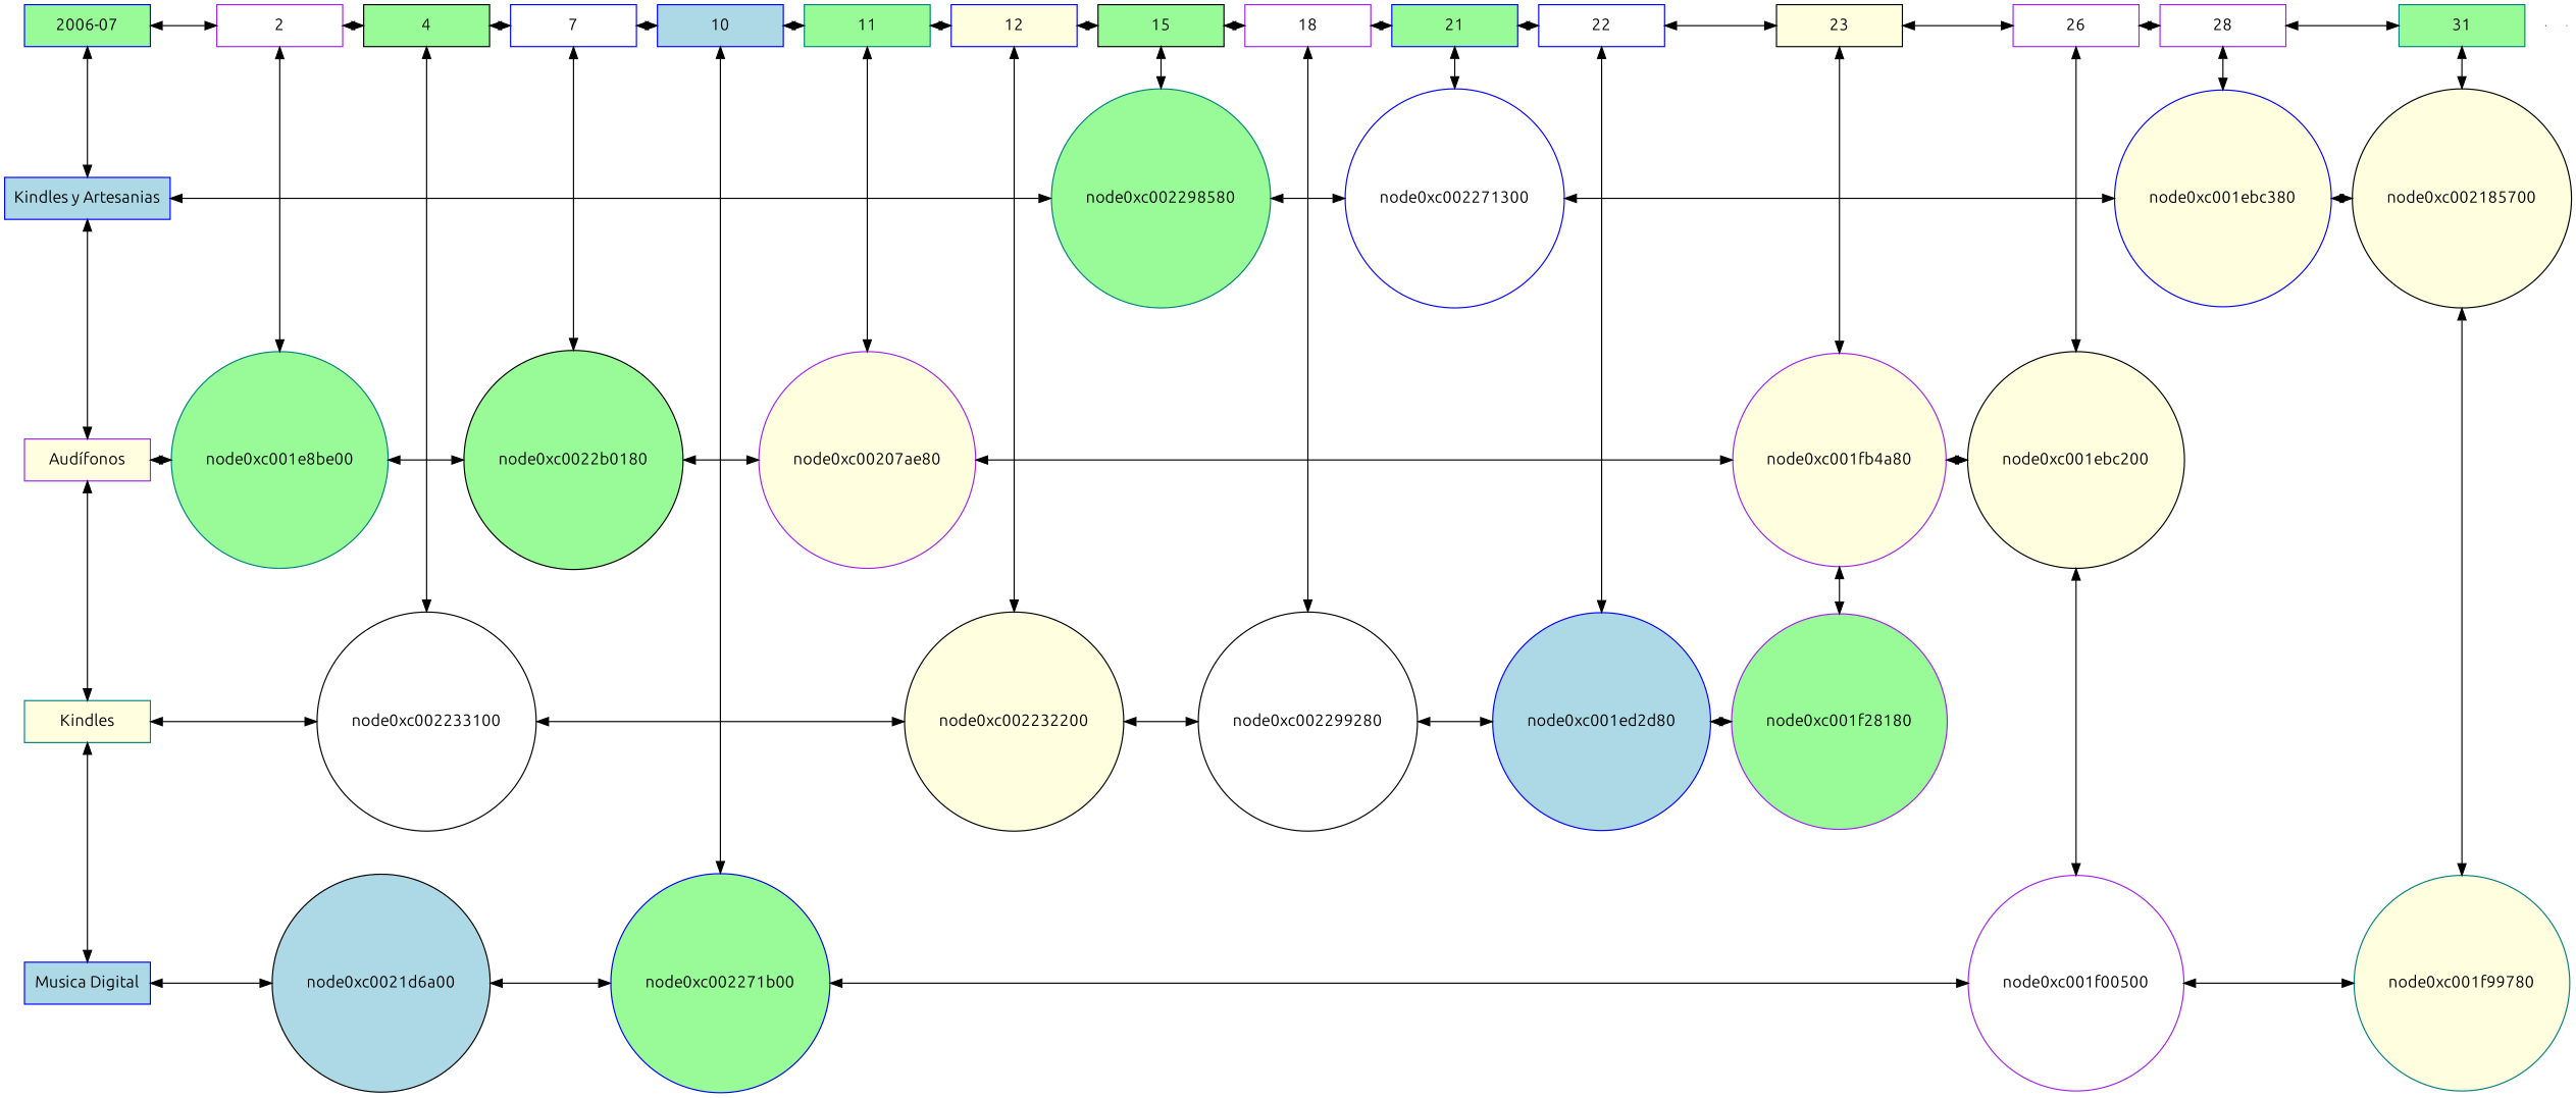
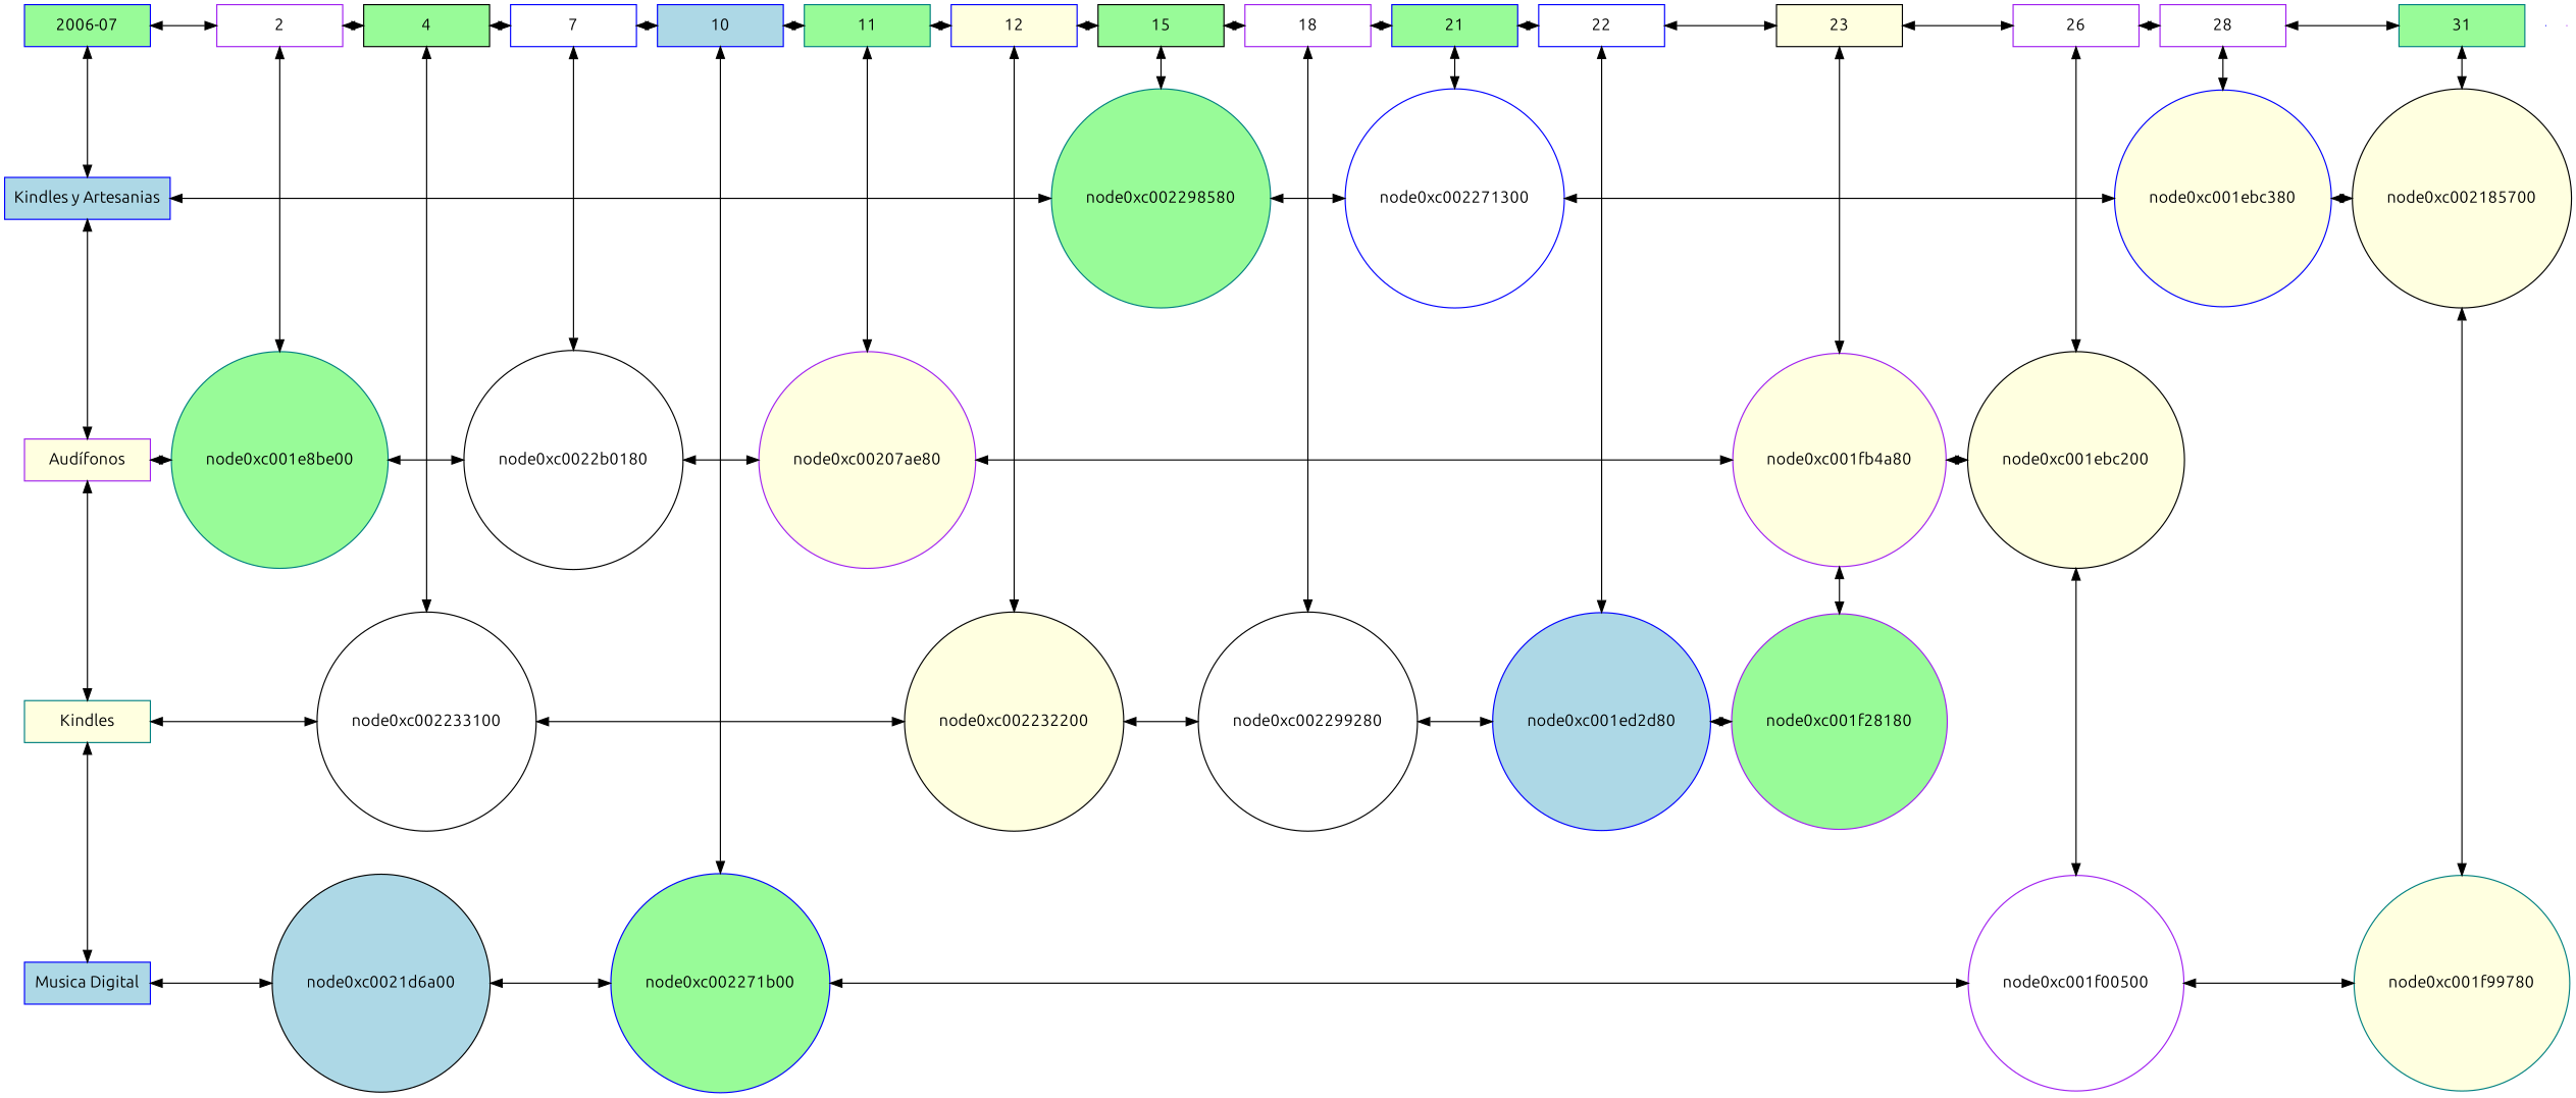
  digraph {
    fontname=Ubuntu
    node [color=blue fillcolor=lightyellow fontname=Ubuntu group=1 shape=box style=filled]
    edge [dir=both fontname=Ubuntu]
    n1 [fillcolor=palegreen label="2006-07" width=1.5]
    n2 [color=purple fillcolor=white group=2 label=2 width=1.5]
    n3 [color=black fillcolor=palegreen group=4 label=4 width=1.5]
    n4 [fillcolor=white group=7 label=7 width=1.5]
    n5 [fillcolor=lightblue group=10 label=10 width=1.5]
    n6 [color=teal fillcolor=palegreen group=11 label=11 width=1.5]
    n7 [group=12 label=12 width=1.5]
    n8 [color=black fillcolor=palegreen group=15 label=15 width=1.5]
    n9 [color=purple fillcolor=white group=18 label=18 width=1.5]
    n10 [fillcolor=palegreen group=21 label=21 width=1.5]
    n11 [fillcolor=white group=22 label=22 width=1.5]
    n12 [color=black group=23 label=23 width=1.5]
    n13 [color=purple fillcolor=white group=26 label=26 width=1.5]
    node0xc001ebc380 [group=28 shape=circle width=0.5]
    node0xc002185700 [color=black group=31 shape=circle width=0.5]
    n16 [color=purple fillcolor=white group=28 label=28 width=1.5]
    n17 [color=teal fillcolor=palegreen group=31 label=31 width=1.5]
    n18 [fillcolor=lightblue label="Kindles y Artesanias" width=1.5]
    node0xc002298580 [color=teal fillcolor=palegreen group=15 shape=circle width=0.5]
    node0xc002271300 [fillcolor=white group=21 shape=circle width=0.5]
    n21 [color=purple label="Audífonos" width=1.5]
    node0xc001e8be00 [color=teal fillcolor=palegreen group=2 shape=circle width=0.5]
-   node0xc0022b0180 [color=black fillcolor=palegreen group=7 shape=circle width=0.5]
+   node0xc0022b0180 [color=black fillcolor=white group=7 shape=circle width=0.5]
    node0xc00207ae80 [color=purple group=11 shape=circle width=0.5]
    node0xc001fb4a80 [color=purple group=23 shape=circle width=0.5]
    node0xc001ebc200 [color=black group=26 shape=circle width=0.5]
    n27 [color=teal label=Kindles width=1.5]
    node0xc002233100 [color=black fillcolor=white group=4 shape=circle width=0.5]
    node0xc002232200 [color=black group=12 shape=circle width=0.5]
    node0xc002299280 [color=black fillcolor=white group=18 shape=circle width=0.5]
    node0xc001ed2d80 [fillcolor=lightblue group=22 shape=circle width=0.5]
    node0xc001f28180 [color=purple fillcolor=palegreen group=23 shape=circle width=0.5]
    n33 [fillcolor=lightblue label="Musica Digital" width=1.5]
    node0xc0021d6a00 [color=black fillcolor=lightblue group=7 shape=circle width=0.5]
    node0xc002271b00 [fillcolor=palegreen group=10 shape=circle width=0.5]
    node0xc001f00500 [color=purple fillcolor=white group=26 shape=circle width=0.5]
    node0xc001f99780 [color=teal group=31 shape=circle width=0.5]
    e0 [shape=point width=0 group=""]
    e1 [color=purple fillcolor=palegreen shape=point width=0 group=""]
    subgraph sub_1 {
      rank=same
      n1
      n2
    }
    subgraph sub_2 {
      rank=same
      n2
      n3
    }
    subgraph sub_3 {
      rank=same
      n3
      n4
    }
    subgraph sub_4 {
      rank=same
      n4
      n5
    }
    subgraph sub_5 {
      rank=same
      n5
      n6
    }
    subgraph sub_6 {
      rank=same
      n6
      n7
    }
    subgraph sub_7 {
      rank=same
      n7
      n8
    }
    subgraph sub_8 {
      rank=same
      n8
      n9
    }
    subgraph sub_9 {
      rank=same
      n9
      n10
    }
    subgraph sub_10 {
      rank=same
      n10
      n11
    }
    subgraph sub_11 {
      rank=same
      n11
      n12
    }
    subgraph sub_12 {
      rank=same
      n12
      n13
    }
    subgraph sub_13 {
      rank=same
      node0xc001ebc380
      node0xc002185700
    }
    subgraph sub_14 {
      rank=same
      n13
      n16
    }
    subgraph sub_15 {
      rank=same
      n16
      n17
    }
    subgraph sub_16 {
      rank=same
      n18
      node0xc002298580
    }
    subgraph sub_17 {
      rank=same
      node0xc002298580
      node0xc002271300
    }
    subgraph sub_18 {
      rank=same
      node0xc001ebc380
      node0xc002271300
    }
    subgraph sub_19 {
      rank=same
      n21
      node0xc001e8be00
    }
    subgraph sub_20 {
      rank=same
      node0xc001e8be00
      node0xc0022b0180
    }
    subgraph sub_21 {
      rank=same
      node0xc0022b0180
      node0xc00207ae80
    }
    subgraph sub_22 {
      rank=same
      node0xc00207ae80
      node0xc001fb4a80
    }
    subgraph sub_23 {
      rank=same
      node0xc001fb4a80
      node0xc001ebc200
    }
    subgraph sub_24 {
      rank=same
      n27
      node0xc002233100
    }
    subgraph sub_25 {
      rank=same
      node0xc002233100
      node0xc002232200
    }
    subgraph sub_26 {
      rank=same
      node0xc002232200
      node0xc002299280
    }
    subgraph sub_27 {
      rank=same
      node0xc002299280
      node0xc001ed2d80
    }
    subgraph sub_28 {
      rank=same
      node0xc001ed2d80
      node0xc001f28180
    }
    subgraph sub_29 {
      rank=same
      n33
      node0xc0021d6a00
    }
    subgraph sub_30 {
      rank=same
      node0xc0021d6a00
      node0xc002271b00
    }
    subgraph sub_31 {
      rank=same
      node0xc002271b00
      node0xc001f00500
    }
    subgraph sub_32 {
      rank=same
      node0xc001f00500
      node0xc001f99780
    }
    n1 -> n2
    n1 -> n18
    n2 -> n3
    n2 -> node0xc001e8be00
    n3 -> n4
    n3 -> node0xc002233100
    n4 -> n5
    n4 -> node0xc0022b0180
    n5 -> n6
    n5 -> node0xc002271b00
    n6 -> n7
    n6 -> node0xc00207ae80
    n7 -> n8
    n7 -> node0xc002232200
    n8 -> n9
    n8 -> node0xc002298580
    n9 -> n10
    n9 -> node0xc002299280
    n10 -> n11
    n10 -> node0xc002271300
    n11 -> n12
    n11 -> node0xc001ed2d80
    n12 -> n13
    n12 -> node0xc001fb4a80
    n13 -> n16
    n13 -> node0xc001ebc200
    node0xc001ebc380 -> node0xc002185700
    node0xc002185700 -> node0xc001f99780
    n16 -> node0xc001ebc380
    n16 -> n17
    n17 -> node0xc002185700
    n18 -> node0xc002298580
    n18 -> n21
    node0xc002298580 -> node0xc002271300
    node0xc002271300 -> node0xc001ebc380
    n21 -> node0xc001e8be00
    n21 -> n27
    node0xc001e8be00 -> node0xc0022b0180
    node0xc0022b0180 -> node0xc00207ae80
    node0xc00207ae80 -> node0xc001fb4a80
    node0xc001fb4a80 -> node0xc001ebc200
    node0xc001fb4a80 -> node0xc001f28180
    node0xc001ebc200 -> node0xc001f00500
    n27 -> node0xc002233100
    n27 -> n33
    node0xc002233100 -> node0xc002232200
    node0xc002232200 -> node0xc002299280
    node0xc002299280 -> node0xc001ed2d80
    node0xc001ed2d80 -> node0xc001f28180
    n33 -> node0xc0021d6a00
    node0xc0021d6a00 -> node0xc002271b00
    node0xc002271b00 -> node0xc001f00500
    node0xc001f00500 -> node0xc001f99780
  }
